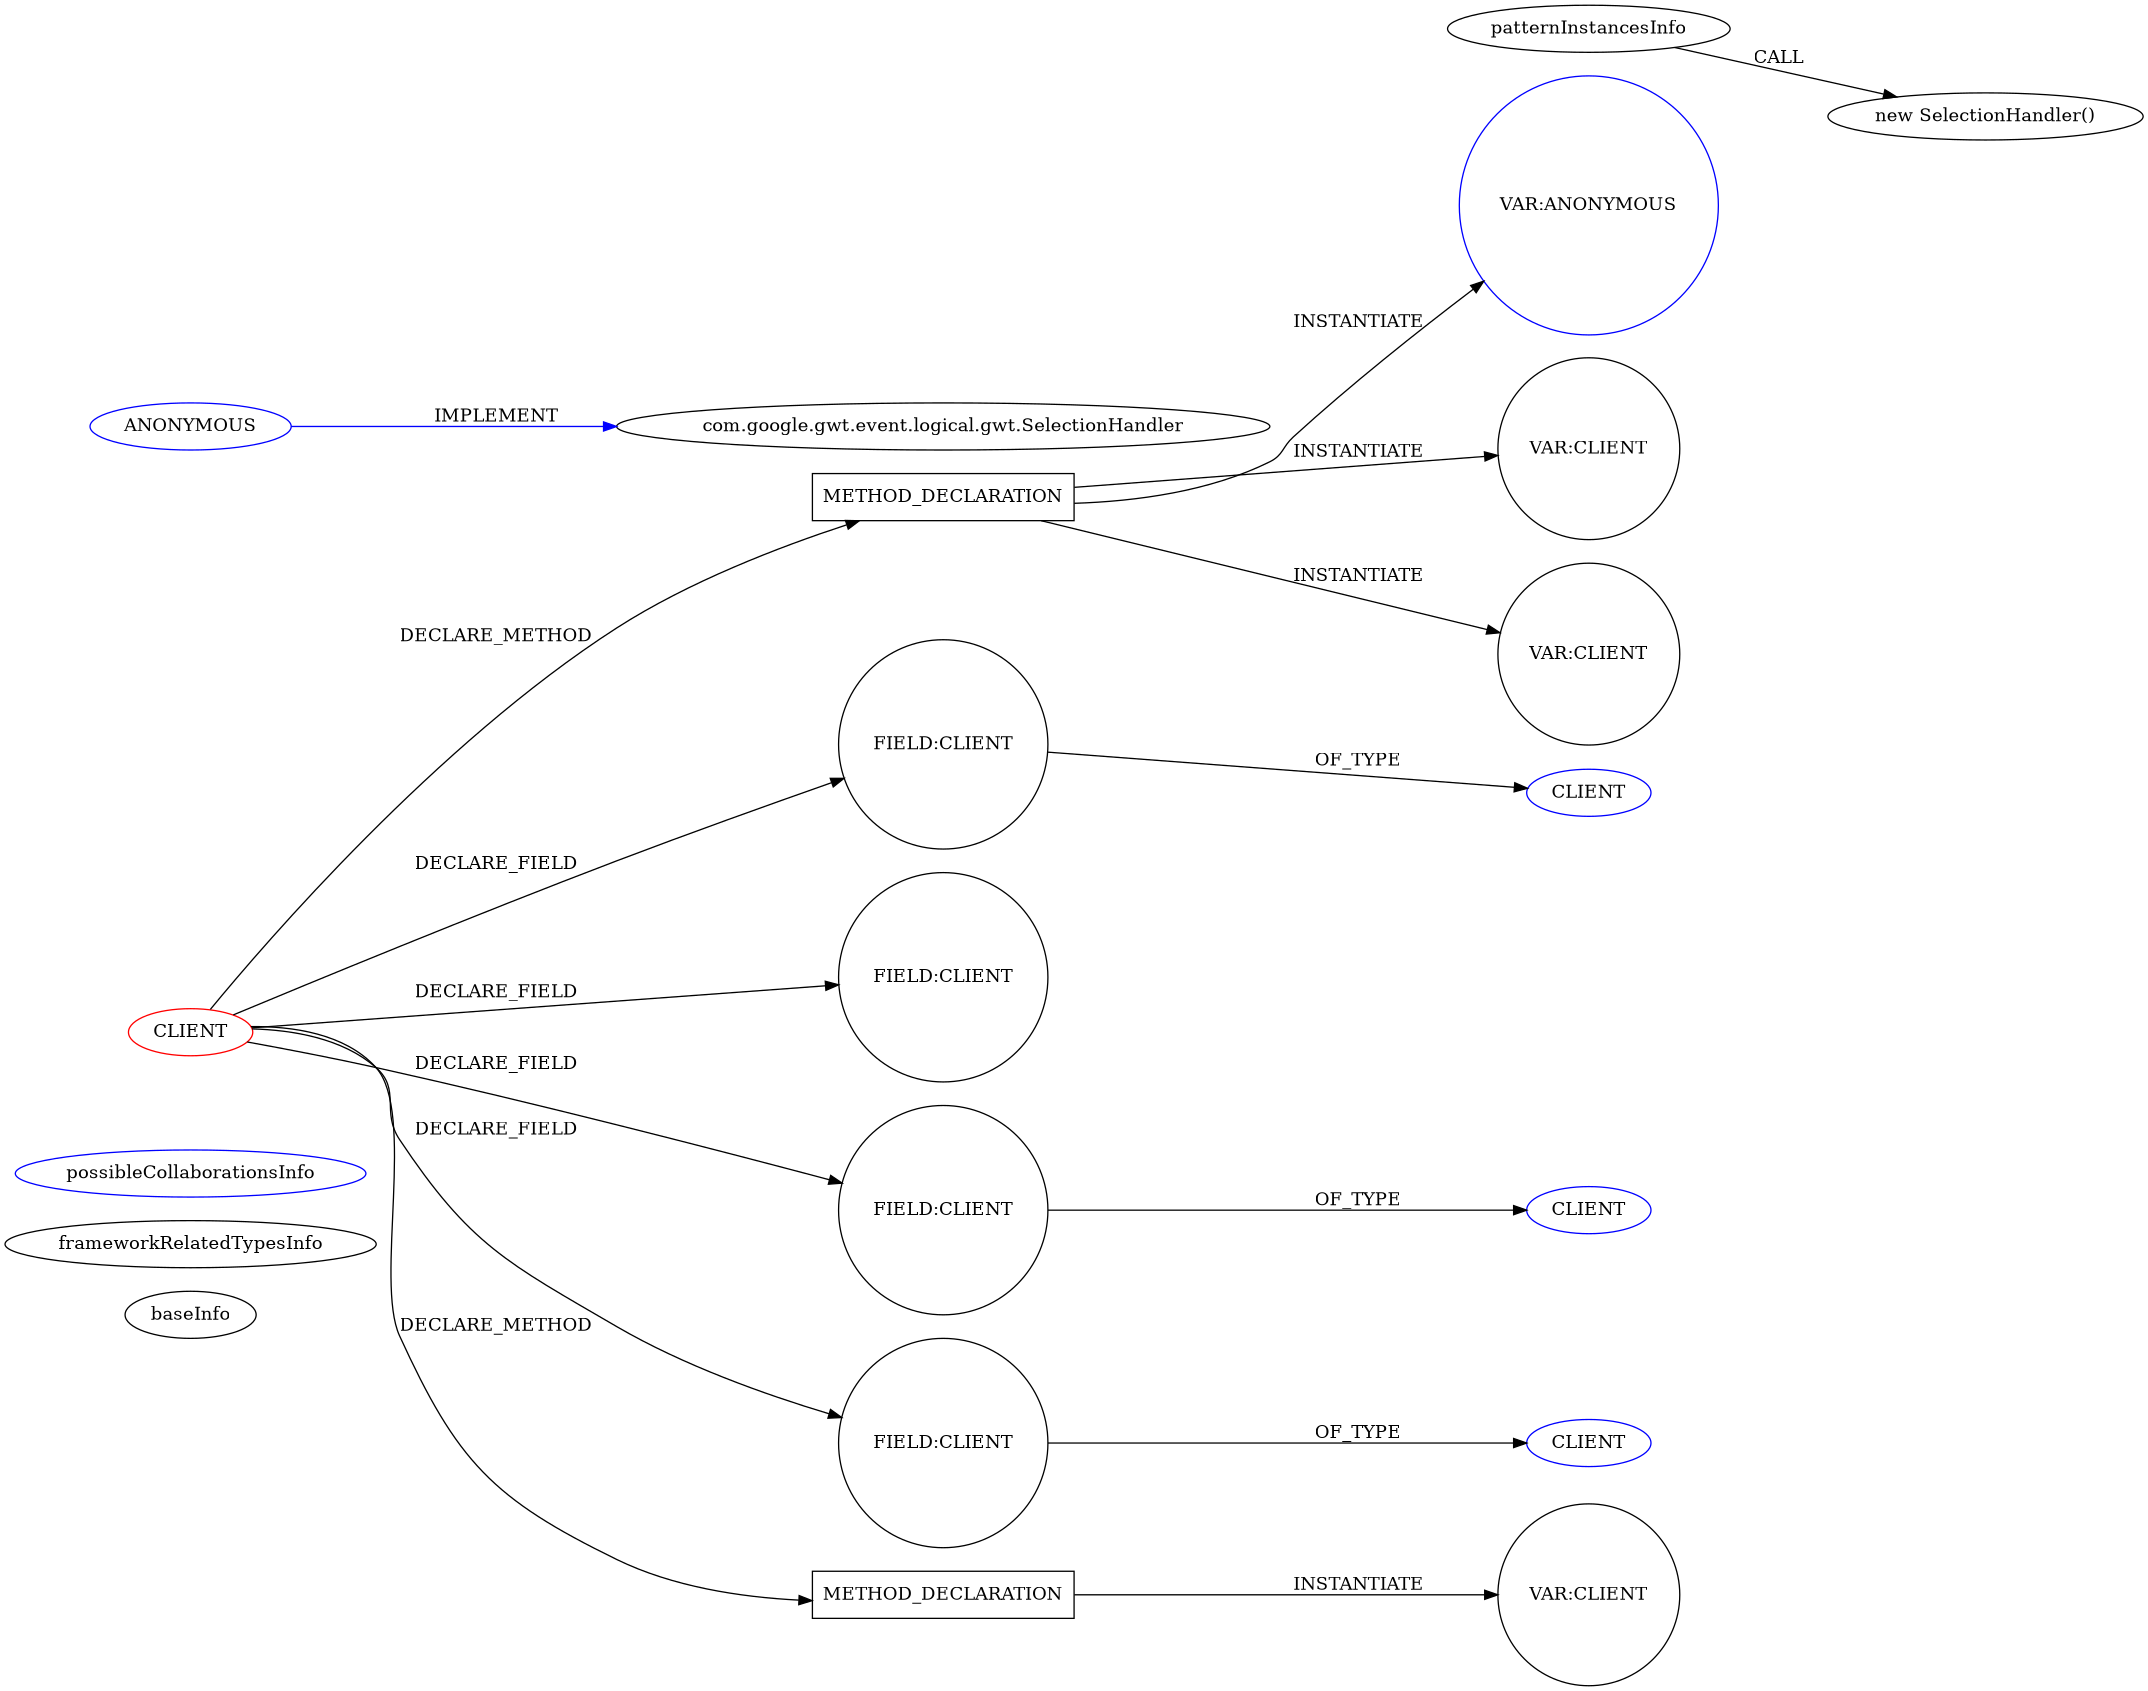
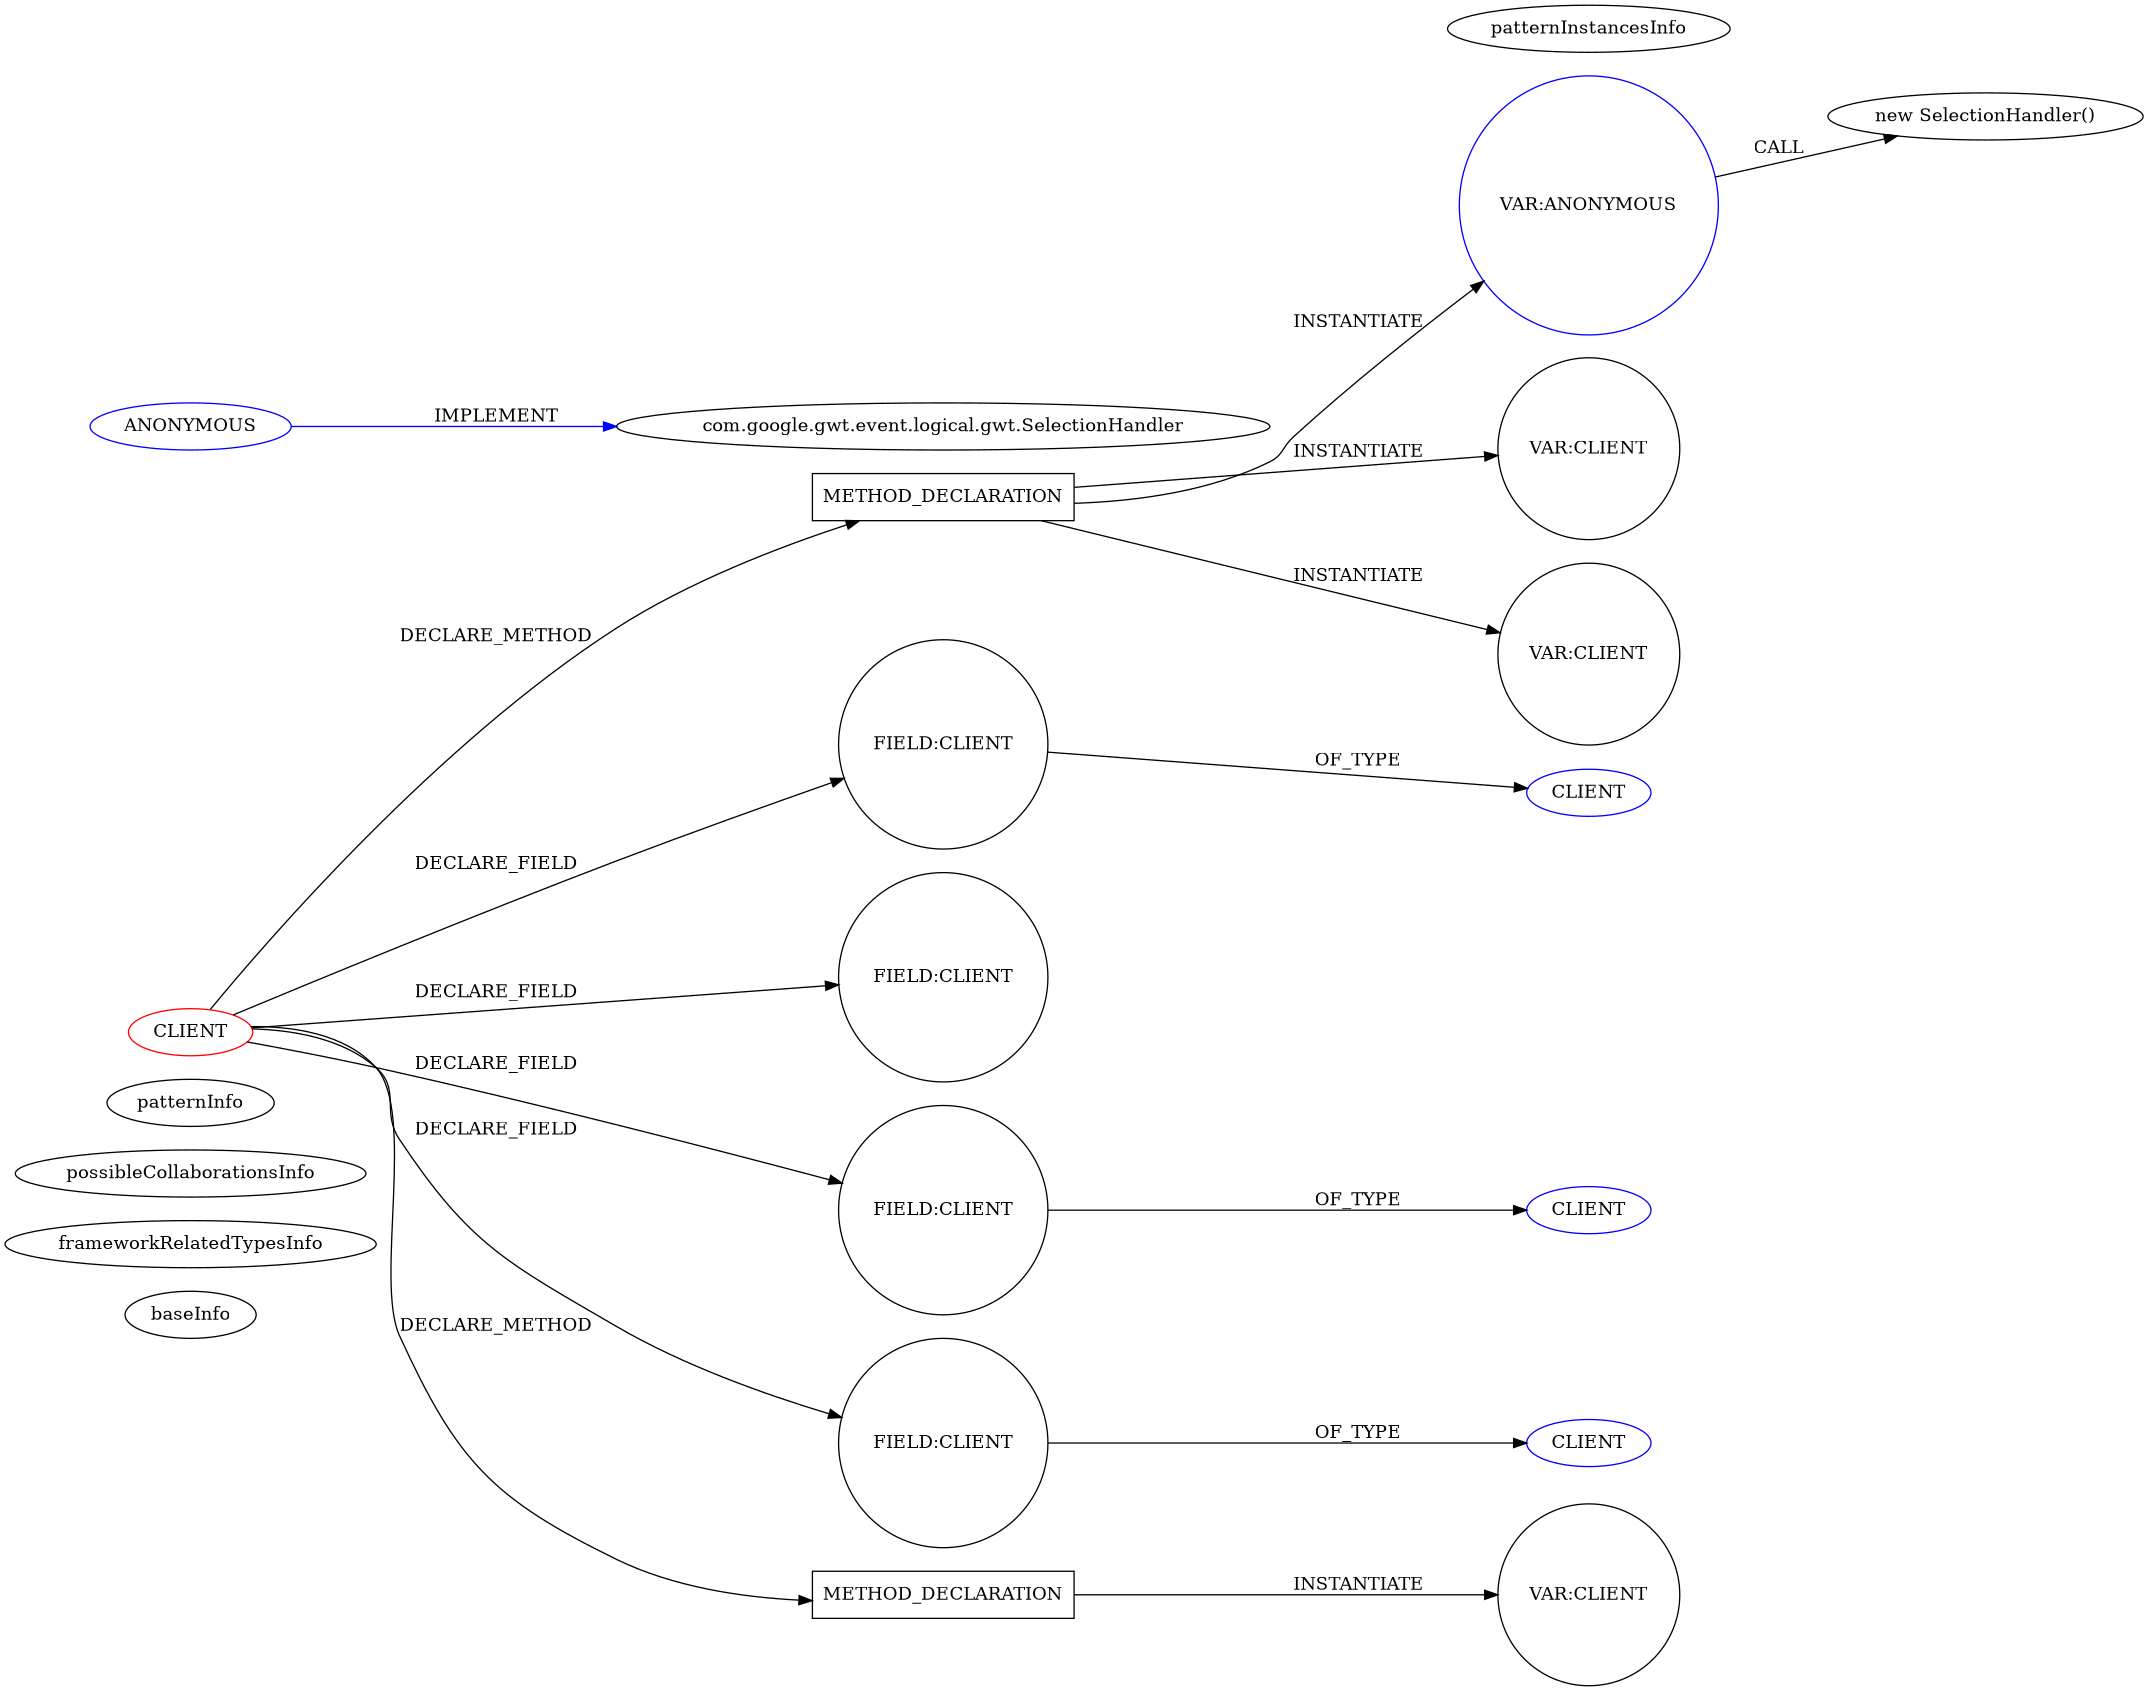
  digraph {
    rankdir=LR
    node [isFrameworkType=false]
    baseInfo [category=pattern graphId=1451 isAnonymous=false possibleRelation=false isFrameworkType=""]
    frameworkRelatedTypesInfo [isFrameworkType=""]
-   possibleCollaborationsInfo [color=blue isFrameworkType=""]
+   possibleCollaborationsInfo [isFrameworkType=""]
+   patternInfo [frequency=2.0 patternRootClient=0 isFrameworkType=""]
    patternInstancesInfo [0="rdomingonl-layoutTest~/rdomingonl-layoutTest/layoutTest-master/src/main/java/nl/tc/rd/exp/layouttest/client/mvp/view/WidgetDesignerView.java~WidgetDesignerView~4344" 1="daonb-obudget~/daonb-obudget/obudget-master/src/client/src/org/obudget/client/Application.java~Application~1154" isFrameworkType=""]
    n6 [label="new SelectionHandler()" vertexType=CONSTRUCTOR_CALL]
    n7 [color=blue label="VAR:ANONYMOUS" shape=circle vertexType=VARIABLE_EXPRESION]
    n8 [color=blue label=ANONYMOUS vertexType=REFERENCE_ANONYMOUS_DECLARATION]
    n9 [label="com.google.gwt.event.logical.gwt.SelectionHandler" vertexType=FRAMEWORK_INTERFACE_TYPE]
    n10 [label=METHOD_DECLARATION shape=box vertexType=CLIENT_METHOD_DECLARATION]
    n11 [label="VAR:CLIENT" shape=circle vertexType=VARIABLE_EXPRESION]
    n12 [label="VAR:CLIENT" shape=circle vertexType=VARIABLE_EXPRESION]
    n13 [color=red label=CLIENT vertexType=ROOT_CLIENT_CLASS_DECLARATION]
    n14 [label="FIELD:CLIENT" shape=circle vertexType=FIELD_DECLARATION]
    n15 [label="FIELD:CLIENT" shape=circle vertexType=FIELD_DECLARATION]
    n16 [label="FIELD:CLIENT" shape=circle vertexType=FIELD_DECLARATION]
    n17 [label="FIELD:CLIENT" shape=circle vertexType=FIELD_DECLARATION]
    n18 [label=METHOD_DECLARATION shape=box vertexType=CLIENT_METHOD_DECLARATION]
    n19 [color=blue label=CLIENT vertexType=REFERENCE_CLIENT_CLASS_DECLARATION]
    n20 [color=blue label=CLIENT vertexType=REFERENCE_CLIENT_CLASS_DECLARATION]
    n21 [color=blue label=CLIENT vertexType=REFERENCE_CLIENT_CLASS_DECLARATION]
    n22 [label="VAR:CLIENT" shape=circle vertexType=VARIABLE_EXPRESION]
-   patternInstancesInfo -> n6 [label=CALL]
+   n7 -> n6 [label=CALL]
    n8 -> n9 [color=blue label=IMPLEMENT]
    n10 -> n7 [label=INSTANTIATE]
    n10 -> n11 [label=INSTANTIATE]
    n10 -> n12 [label=INSTANTIATE]
    n13 -> n10 [label=DECLARE_METHOD]
    n13 -> n14 [label=DECLARE_FIELD]
    n13 -> n15 [label=DECLARE_FIELD]
    n13 -> n16 [label=DECLARE_FIELD]
    n13 -> n17 [label=DECLARE_FIELD]
    n13 -> n18 [label=DECLARE_METHOD]
    n14 -> n19 [label=OF_TYPE]
    n16 -> n20 [label=OF_TYPE]
    n17 -> n21 [label=OF_TYPE]
    n18 -> n22 [label=INSTANTIATE]
  }
